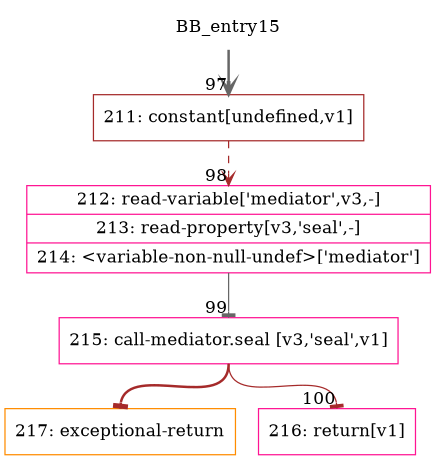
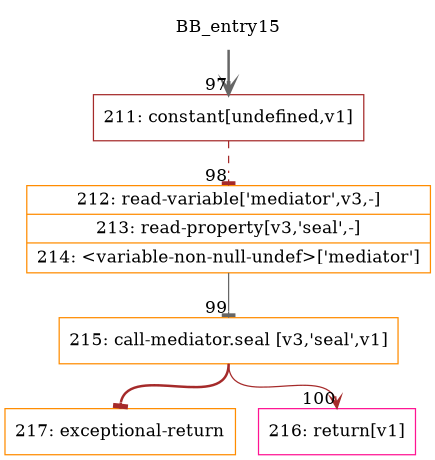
  digraph {
    rankdir=TD
    node [color=deeppink shape=record]
    edge [arrowhead=tee color=brown headport=n style=bold tailport=s]
    BB_entry15 [color=darkorange shape=none]
    n2 [color=brown label="{211: constant[undefined,v1]}"]
-   n3 [label="{212: read-variable['mediator',v3,-]|213: read-property[v3,'seal',-]|214: \<variable-non-null-undef\>['mediator']}"]
-   n4 [label="{215: call-mediator.seal [v3,'seal',v1]}"]
+   n3 [color=darkorange label="{212: read-variable['mediator',v3,-]|213: read-property[v3,'seal',-]|214: \<variable-non-null-undef\>['mediator']}"]
+   n4 [color=darkorange label="{215: call-mediator.seal [v3,'seal',v1]}"]
    n5 [color=darkorange label="{217: exceptional-return}"]
    n6 [label="{216: return[v1]}"]
    BB_entry15 -> n2 [arrowhead=vee color=gray40 headlabel="    97"]
-   n2 -> n3 [arrowhead=vee headlabel="      98" style=dashed]
+   n2 -> n3 [headlabel="      98" style=dashed]
    n3 -> n4 [color=gray40 headlabel="      99" style=solid]
    n4 -> n5
-   n4 -> n6 [headlabel="      100" style=solid]
+   n4 -> n6 [arrowhead=vee headlabel="      100" style=solid]
  }
